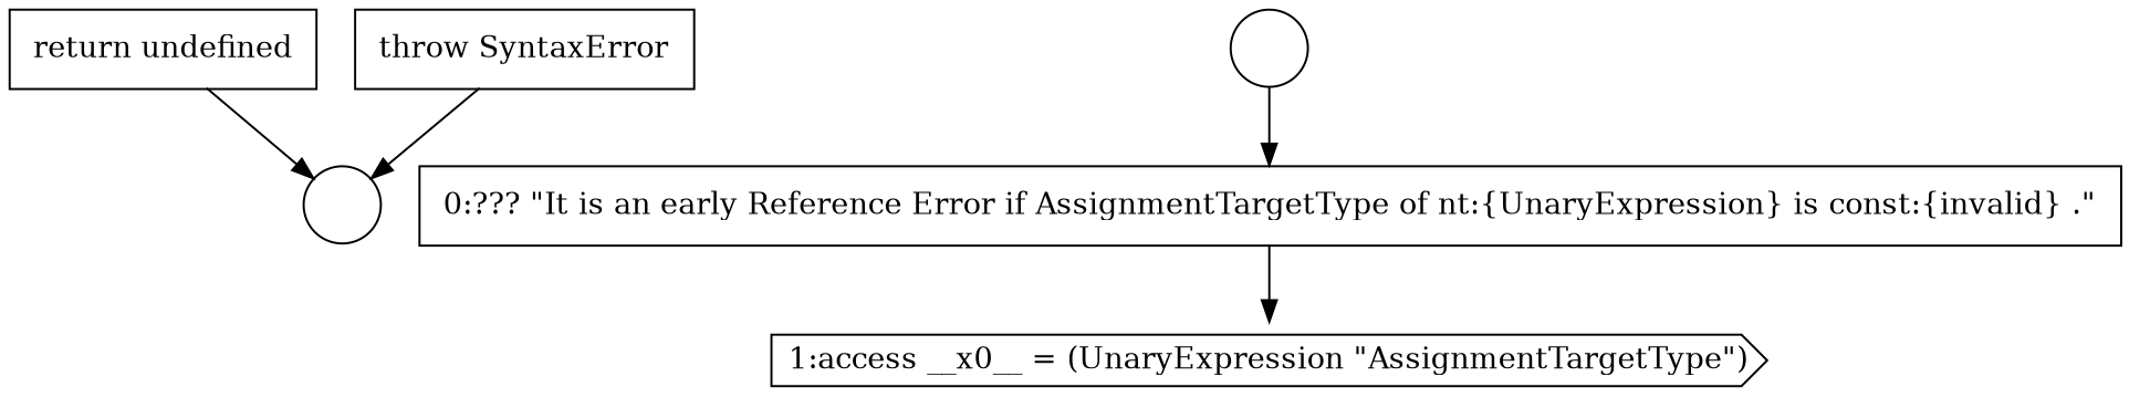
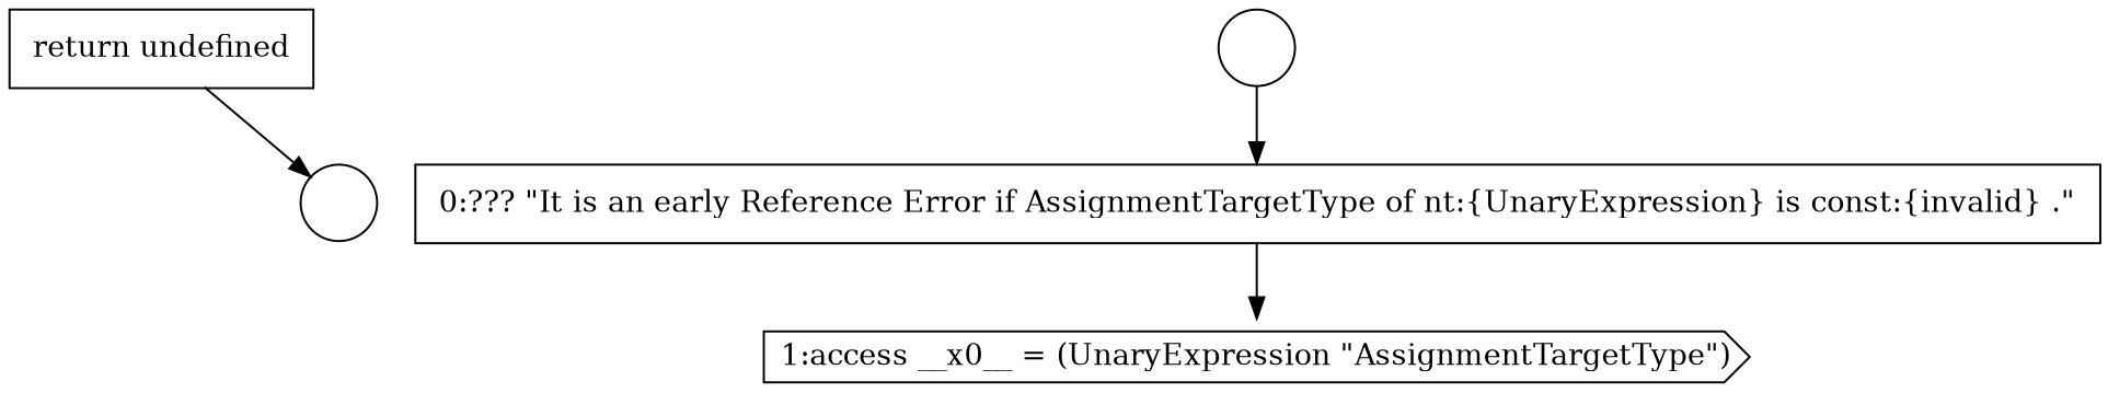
  digraph {
    node [color=black fillcolor=white shape=none style=filled]
    edge [color=black]
    n1 [label=<<font color="black">     <table border="0" cellborder="1" cellspacing="0" cellpadding="10">       <tr><td align="left">return undefined</td></tr>     </table>   </font>> margin=0]
    n2 [label=" " shape=circle]
    n3 [label=<<font color="black">1:access __x0__ = (UnaryExpression &quot;AssignmentTargetType&quot;)</font>> shape=cds]
    n4 [label=<<font color="black">     <table border="0" cellborder="1" cellspacing="0" cellpadding="10">       <tr><td align="left">0:??? &quot;It is an early Reference Error if AssignmentTargetType of nt:{UnaryExpression} is const:{invalid} .&quot;</td></tr>     </table>   </font>> margin=0]
-   n5 [label=<<font color="black">     <table border="0" cellborder="1" cellspacing="0" cellpadding="10">       <tr><td align="left">throw SyntaxError</td></tr>     </table>   </font>> margin=0]
    n6 [label=" " shape=circle]
    n1 -> n2
    n4 -> n3
-   n5 -> n2
    n6 -> n4
  }
